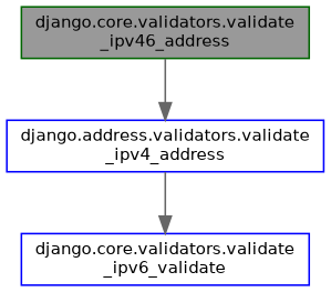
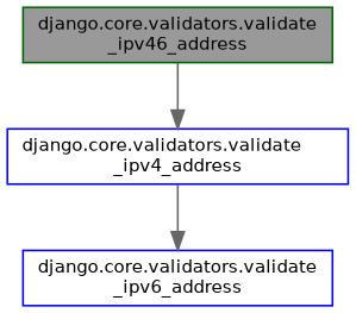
  digraph {
    rankdir=TB
    node [color=blue fillcolor=white fontname=Helvetica fontsize=10 shape=box style=filled]
    edge [color=gray40 fontname=Helvetica fontsize=10 labelfontname=Helvetica labelfontsize=10 style=solid]
    n1 [color=darkgreen fillcolor=grey60 fontcolor=black height=0.2 label="django.core.validators.validate\l_ipv46_address" width=0.4]
-   n2 [height=0.2 label="django.address.validators.validate\l_ipv4_address" width=0.4]
-   n3 [height=0.2 label="django.core.validators.validate\l_ipv6_validate" width=0.4]
+   n2 [height=0.2 label="django.core.validators.validate\l_ipv4_address" width=0.4]
+   n3 [height=0.2 label="django.core.validators.validate\l_ipv6_address" width=0.4]
    n1 -> n2
    n2 -> n3
  }
